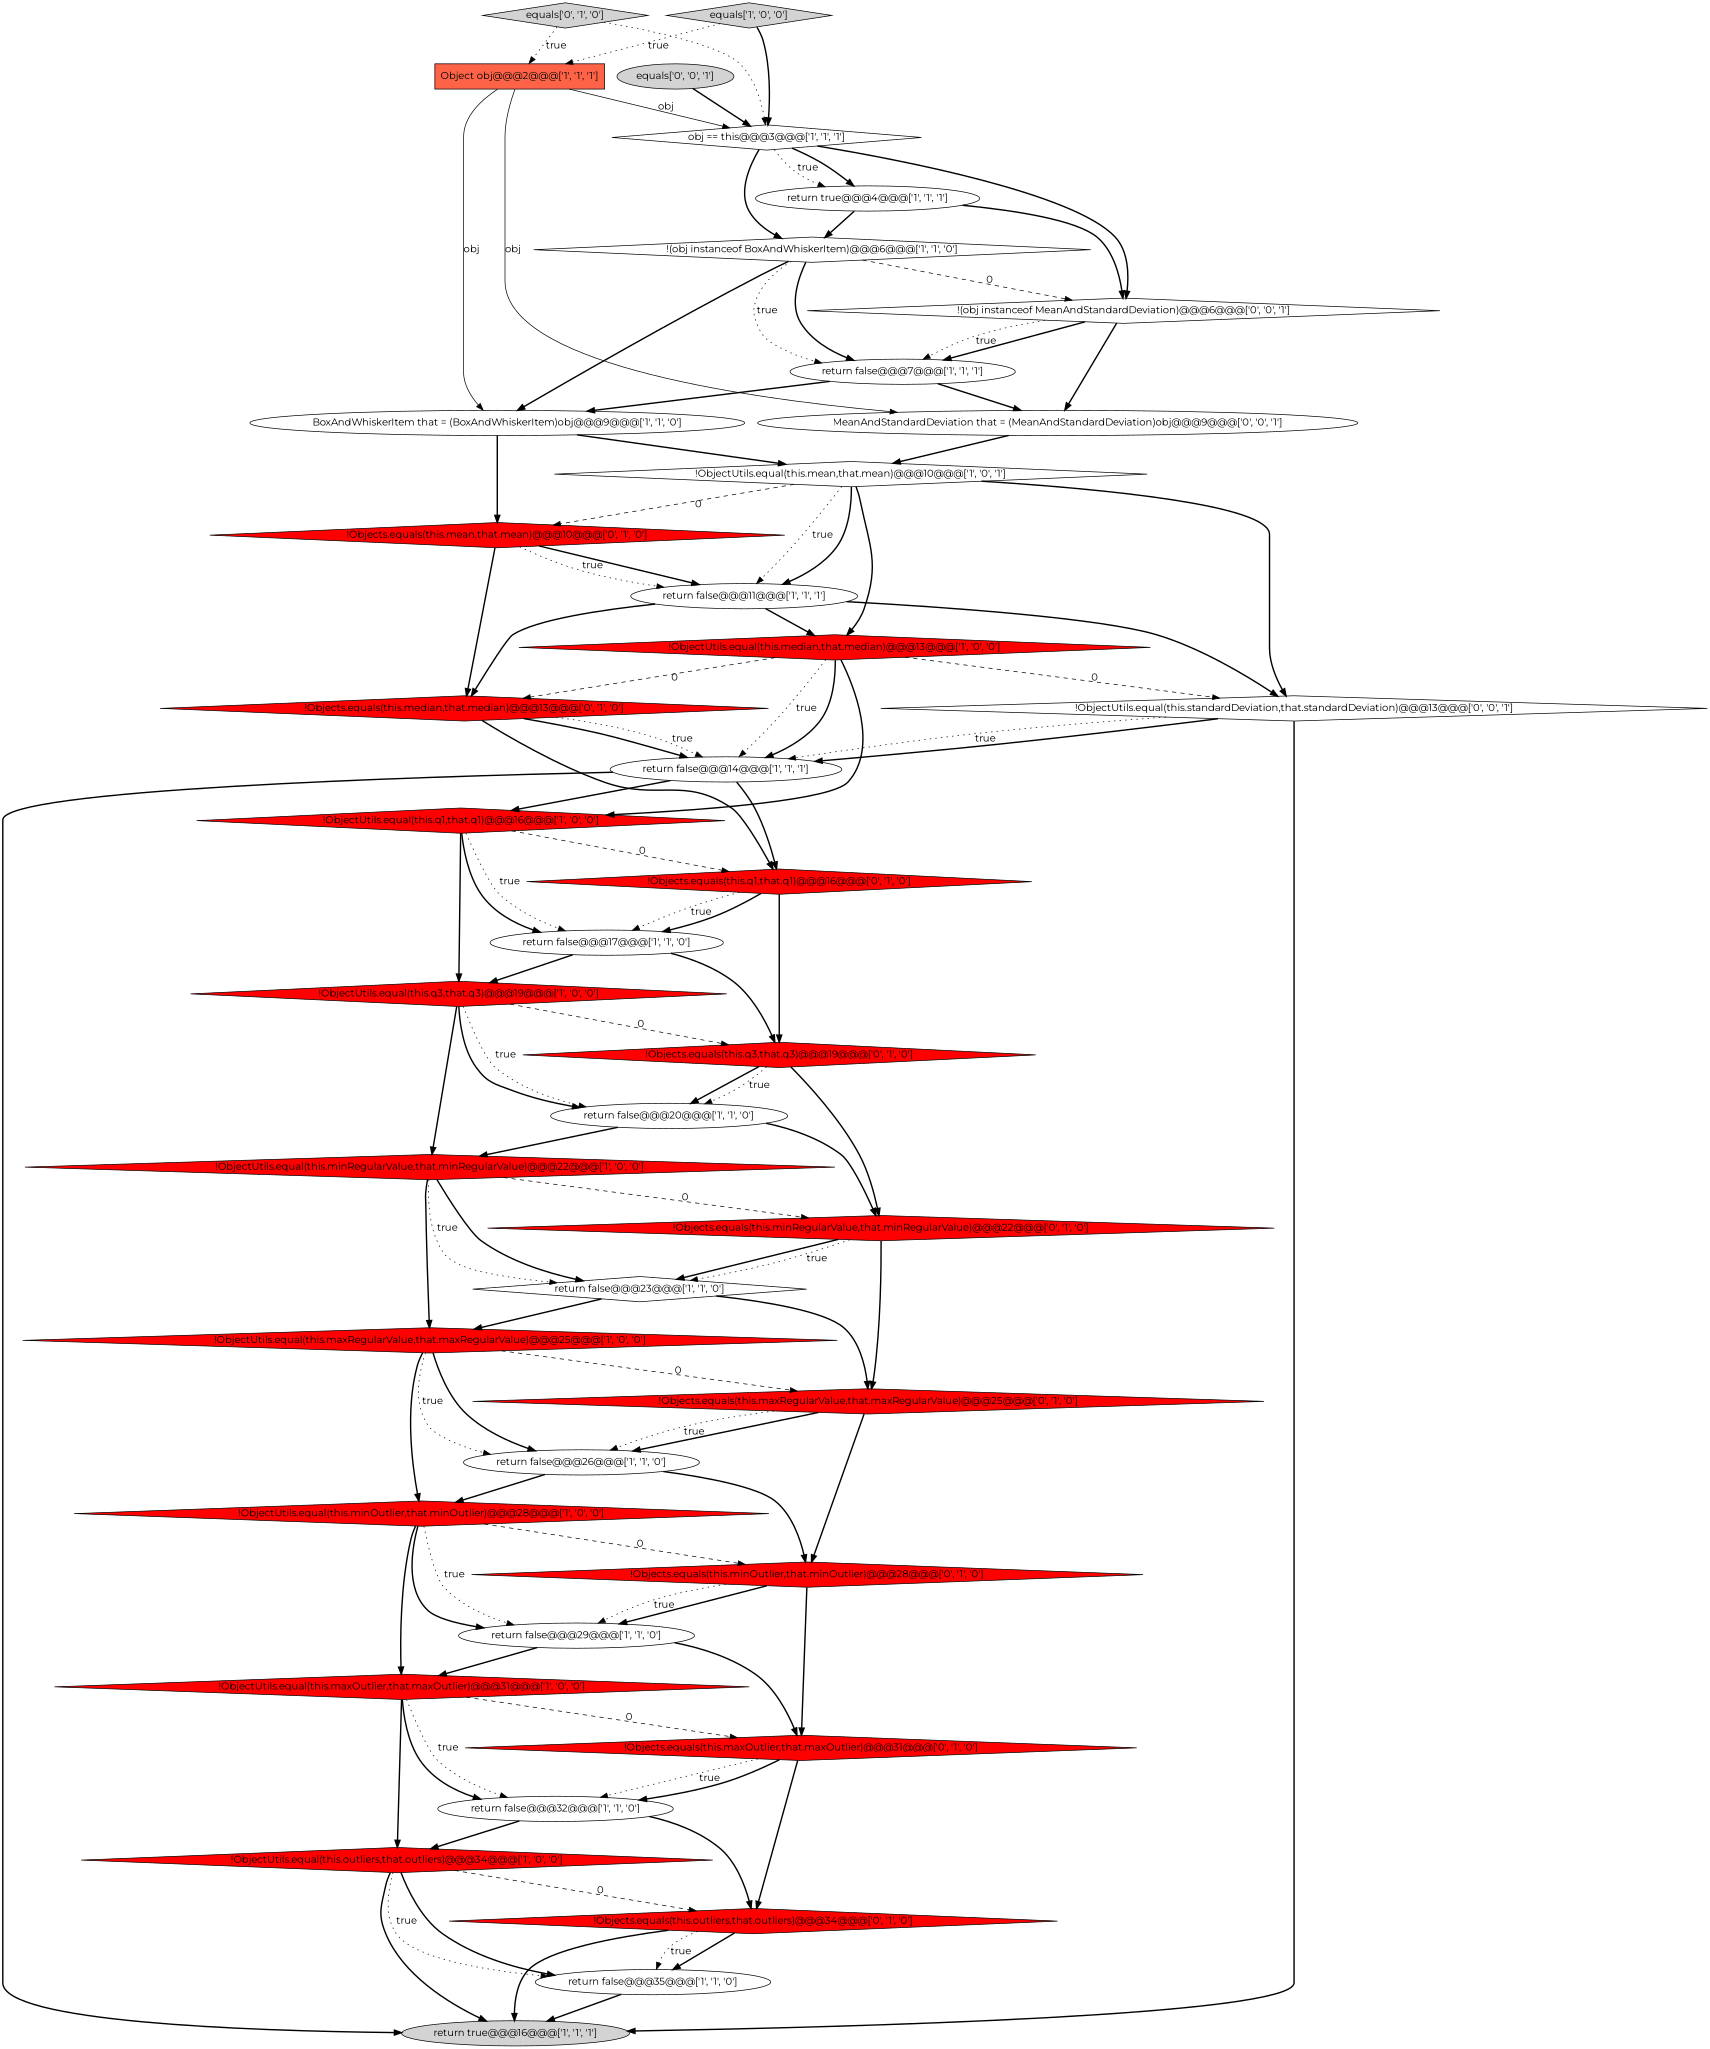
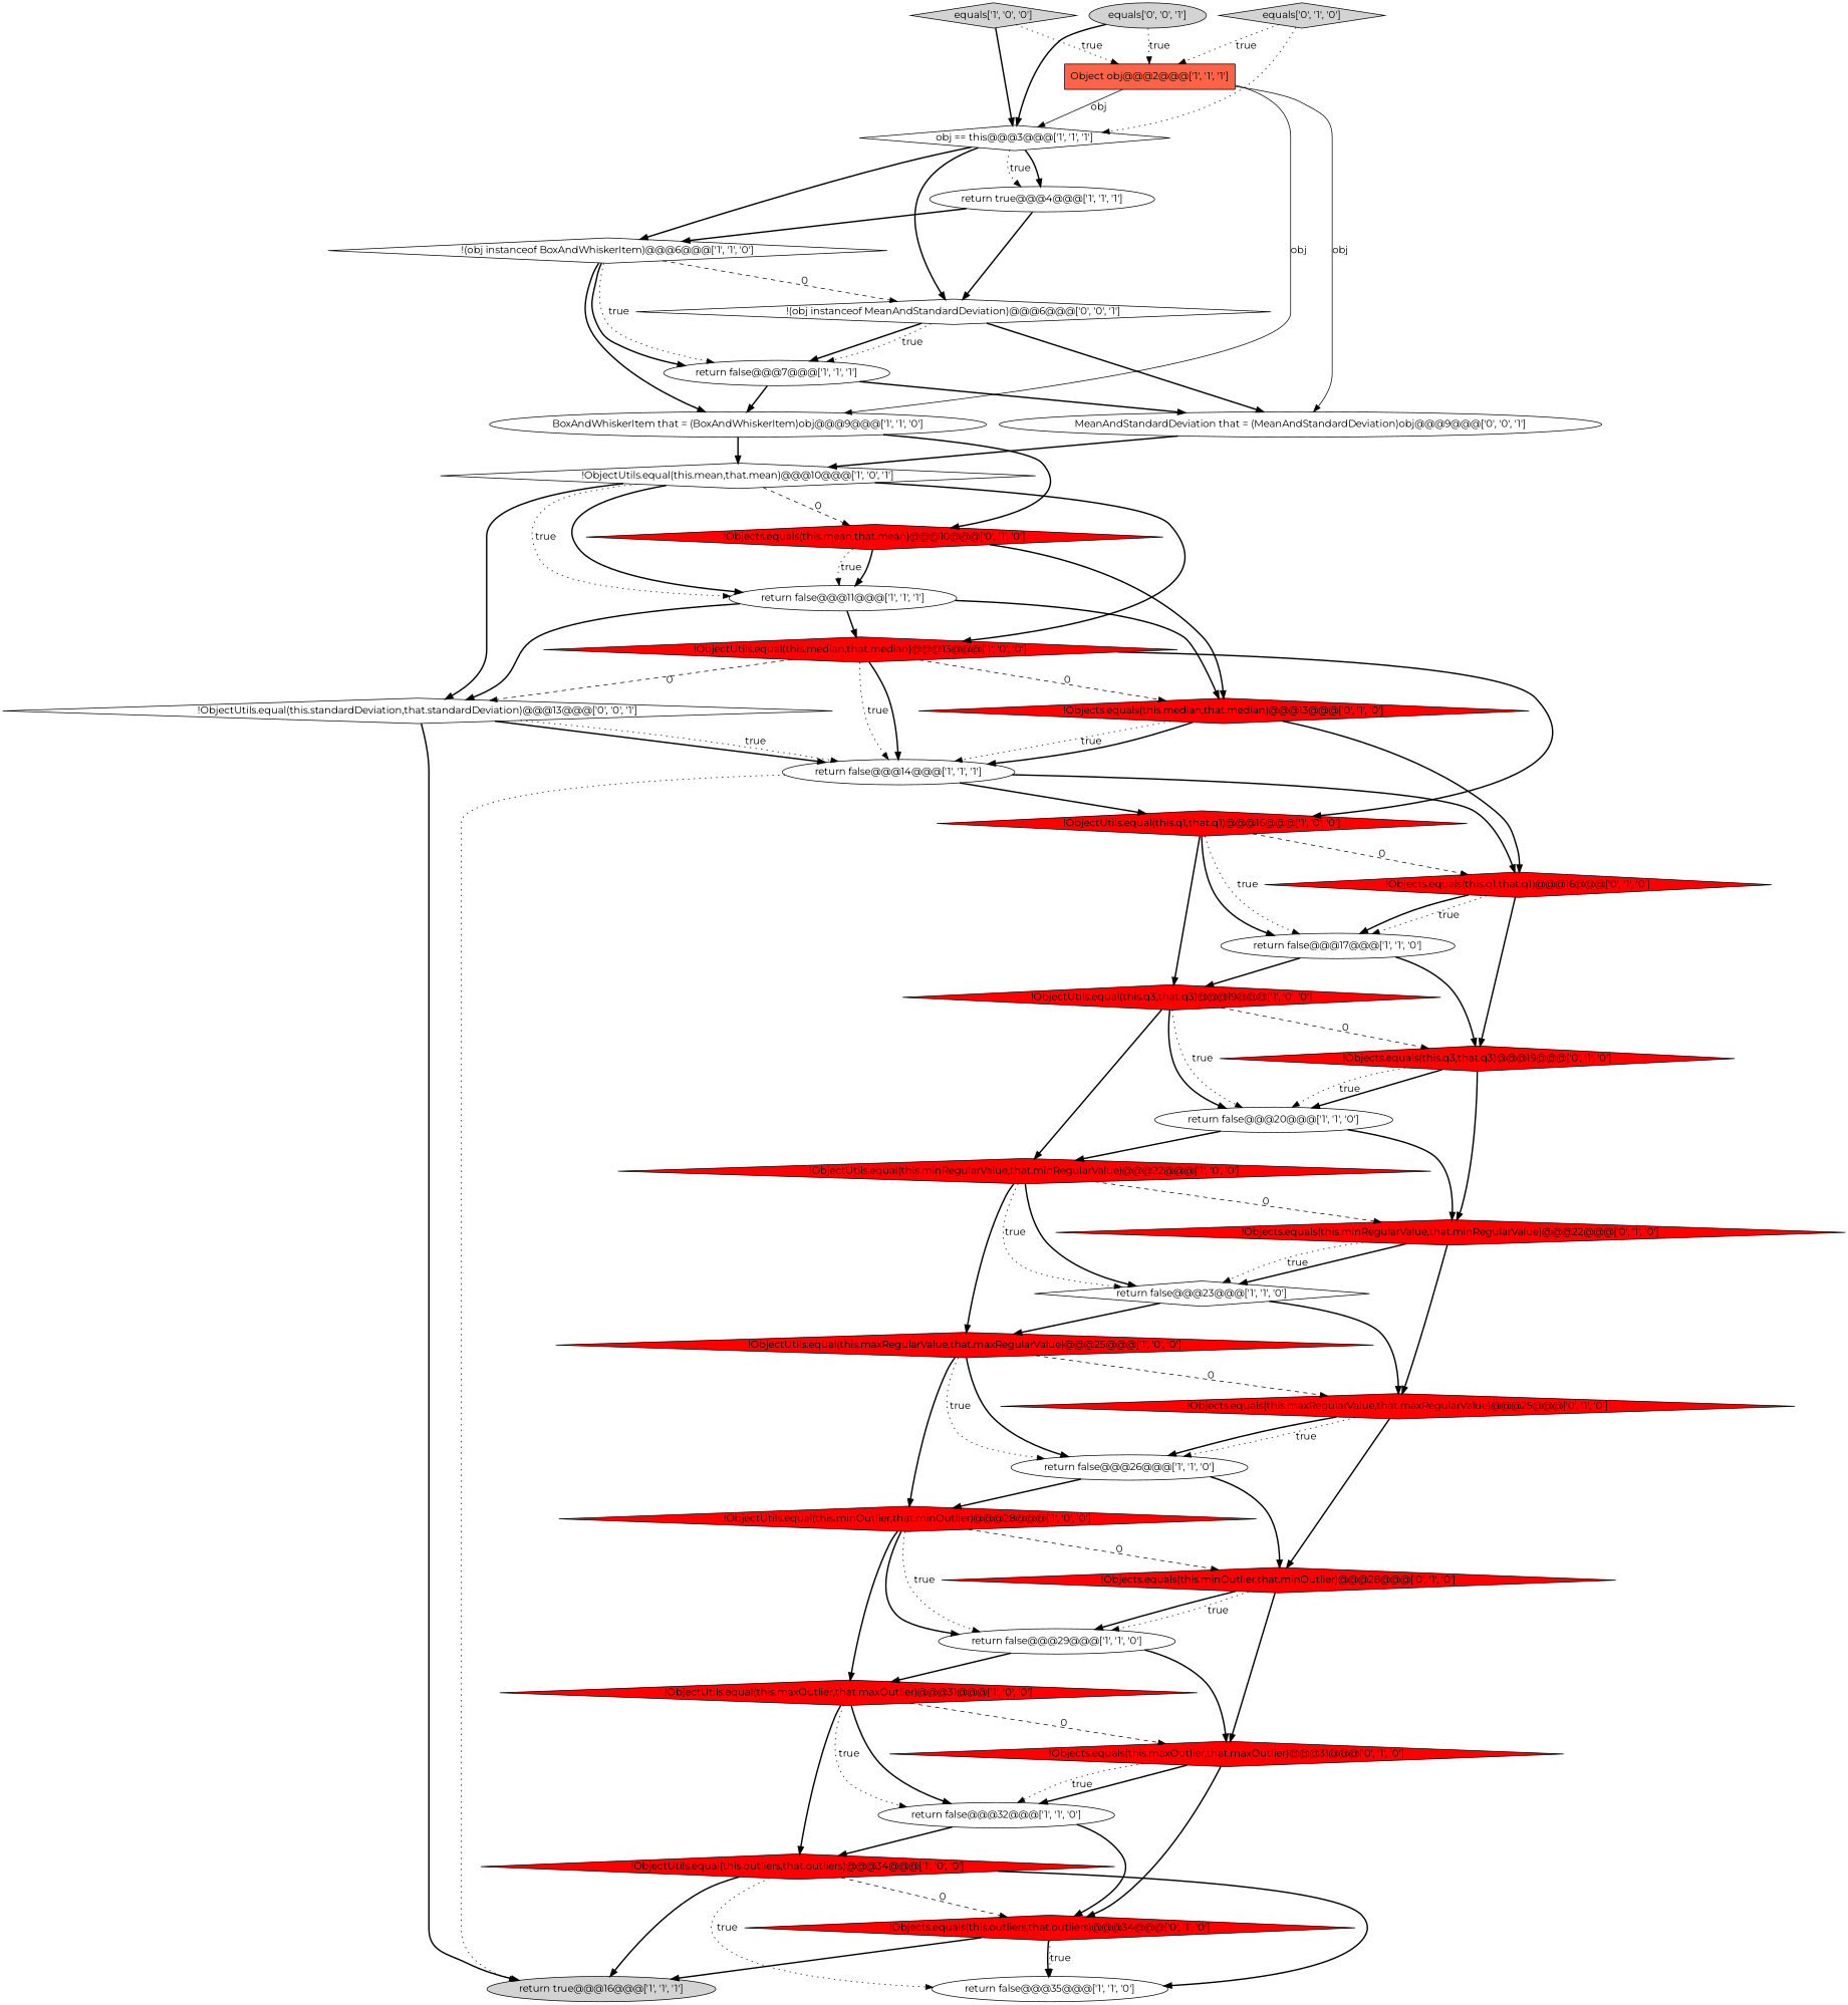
  digraph {
    fontname=Montserrat
    node [fillcolor=white fontname=Montserrat shape=diamond style=filled]
    edge [fontname=Montserrat style=bold]
    n1 [fillcolor=red label="!ObjectUtils.equal(this.maxOutlier,that.maxOutlier)@@@31@@@['1', '0', '0']"]
    n2 [fillcolor=red label="!ObjectUtils.equal(this.outliers,that.outliers)@@@34@@@['1', '0', '0']"]
    n3 [fillcolor=red label="!Objects.equals(this.maxOutlier,that.maxOutlier)@@@31@@@['0', '1', '0']"]
    n4 [label="return false@@@32@@@['1', '1', '0']" shape=ellipse]
    n5 [fillcolor=lightgray label="return true@@@16@@@['1', '1', '1']" shape=ellipse]
    n6 [label="return false@@@35@@@['1', '1', '0']" shape=ellipse]
    n7 [fillcolor=red label="!Objects.equals(this.outliers,that.outliers)@@@34@@@['0', '1', '0']"]
    n8 [label="return false@@@23@@@['1', '1', '0']"]
    n9 [fillcolor=red label="!Objects.equals(this.maxRegularValue,that.maxRegularValue)@@@25@@@['0', '1', '0']"]
    n10 [fillcolor=red label="!ObjectUtils.equal(this.maxRegularValue,that.maxRegularValue)@@@25@@@['1', '0', '0']"]
    n11 [fillcolor=red label="!Objects.equals(this.minOutlier,that.minOutlier)@@@28@@@['0', '1', '0']"]
    n12 [label="return false@@@26@@@['1', '1', '0']" shape=ellipse]
    n13 [fillcolor=red label="!ObjectUtils.equal(this.minOutlier,that.minOutlier)@@@28@@@['1', '0', '0']"]
    n14 [label="!(obj instanceof MeanAndStandardDeviation)@@@6@@@['0', '0', '1']"]
    n15 [label="return false@@@7@@@['1', '1', '1']" shape=ellipse]
    n16 [label="MeanAndStandardDeviation that = (MeanAndStandardDeviation)obj@@@9@@@['0', '0', '1']" shape=ellipse]
    n17 [label="BoxAndWhiskerItem that = (BoxAndWhiskerItem)obj@@@9@@@['1', '1', '0']" shape=ellipse]
    n18 [label="!ObjectUtils.equal(this.mean,that.mean)@@@10@@@['1', '0', '1']"]
    n19 [label="return false@@@14@@@['1', '1', '1']" shape=ellipse]
    n20 [fillcolor=red label="!ObjectUtils.equal(this.q1,that.q1)@@@16@@@['1', '0', '0']"]
    n21 [fillcolor=red label="!Objects.equals(this.q1,that.q1)@@@16@@@['0', '1', '0']"]
    n22 [label="return false@@@17@@@['1', '1', '0']" shape=ellipse]
    n23 [fillcolor=red label="!ObjectUtils.equal(this.q3,that.q3)@@@19@@@['1', '0', '0']"]
    n24 [fillcolor=red label="!Objects.equals(this.q3,that.q3)@@@19@@@['0', '1', '0']"]
    n25 [fillcolor=lightgray label="equals['1', '0', '0']"]
    n26 [fillcolor=tomato label="Object obj@@@2@@@['1', '1', '1']" shape=box]
    n27 [label="obj == this@@@3@@@['1', '1', '1']"]
    n28 [label="return true@@@4@@@['1', '1', '1']" shape=ellipse]
    n29 [label="!(obj instanceof BoxAndWhiskerItem)@@@6@@@['1', '1', '0']"]
    n30 [fillcolor=red label="!Objects.equals(this.mean,that.mean)@@@10@@@['0', '1', '0']"]
    n31 [label="return false@@@29@@@['1', '1', '0']" shape=ellipse]
    n32 [fillcolor=lightgray label="equals['0', '0', '1']" shape=ellipse]
    n33 [fillcolor=lightgray label="equals['0', '1', '0']"]
    n34 [fillcolor=red label="!ObjectUtils.equal(this.minRegularValue,that.minRegularValue)@@@22@@@['1', '0', '0']"]
    n35 [fillcolor=red label="!Objects.equals(this.minRegularValue,that.minRegularValue)@@@22@@@['0', '1', '0']"]
    n36 [label="return false@@@20@@@['1', '1', '0']" shape=ellipse]
    n37 [fillcolor=red label="!Objects.equals(this.median,that.median)@@@13@@@['0', '1', '0']"]
    n38 [label="return false@@@11@@@['1', '1', '1']" shape=ellipse]
    n39 [fillcolor=red label="!ObjectUtils.equal(this.median,that.median)@@@13@@@['1', '0', '0']"]
    n40 [label="!ObjectUtils.equal(this.standardDeviation,that.standardDeviation)@@@13@@@['0', '0', '1']"]
    n1 -> n2
    n1 -> n3 [label=0 style=dashed]
    n1 -> n4 [label=true style=dotted]
    n1 -> n4
    n2 -> n5
    n2 -> n6
    n2 -> n6 [label=true style=dotted]
    n2 -> n7 [label=0 style=dashed]
    n3 -> n4 [label=true style=dotted]
    n3 -> n4
    n3 -> n7
    n4 -> n2
    n4 -> n7
-   n6 -> n5
    n7 -> n5
    n7 -> n6
    n7 -> n6 [label=true style=dotted]
    n8 -> n9
    n8 -> n10
    n9 -> n11
    n9 -> n12
    n9 -> n12 [label=true style=dotted]
    n10 -> n9 [label=0 style=dashed]
    n10 -> n12 [label=true style=dotted]
    n10 -> n12
    n10 -> n13
    n11 -> n3
    n11 -> n31
    n11 -> n31 [label=true style=dotted]
    n12 -> n11
    n12 -> n13
    n13 -> n1
    n13 -> n11 [label=0 style=dashed]
    n13 -> n31
    n13 -> n31 [label=true style=dotted]
    n14 -> n15
    n14 -> n15 [label=true style=dotted]
    n14 -> n16
    n15 -> n16
    n15 -> n17
    n16 -> n18
    n17 -> n18
    n17 -> n30
    n18 -> n30 [label=0 style=dashed]
    n18 -> n38 [label=true style=dotted]
    n18 -> n38
    n18 -> n39
    n18 -> n40
-   n19 -> n5
+   n19 -> n5 [style=dotted]
    n19 -> n20
    n19 -> n21
    n20 -> n21 [label=0 style=dashed]
    n20 -> n22 [label=true style=dotted]
    n20 -> n22
    n20 -> n23
    n21 -> n22 [label=true style=dotted]
    n21 -> n22
    n21 -> n24
    n22 -> n23
    n22 -> n24
    n23 -> n24 [label=0 style=dashed]
    n23 -> n34
    n23 -> n36 [label=true style=dotted]
    n23 -> n36
    n24 -> n35
    n24 -> n36
    n24 -> n36 [label=true style=dotted]
    n25 -> n26 [label=true style=dotted]
    n25 -> n27
    n26 -> n16 [label=obj style=solid]
    n26 -> n17 [label=obj style=solid]
    n26 -> n27 [label=obj style=solid]
    n27 -> n14
    n27 -> n28
    n27 -> n28 [label=true style=dotted]
    n27 -> n29
    n28 -> n14
    n28 -> n29
    n29 -> n14 [label=0 style=dashed]
    n29 -> n15 [label=true style=dotted]
    n29 -> n15
    n29 -> n17
    n30 -> n37
    n30 -> n38
    n30 -> n38 [label=true style=dotted]
    n31 -> n1
    n31 -> n3
+   n32 -> n26 [label=true style=dotted]
    n32 -> n27
    n33 -> n26 [label=true style=dotted]
    n33 -> n27 [style=dotted]
    n34 -> n8 [label=true style=dotted]
    n34 -> n8
    n34 -> n10
    n34 -> n35 [label=0 style=dashed]
    n35 -> n8
    n35 -> n8 [label=true style=dotted]
    n35 -> n9
    n36 -> n34
    n36 -> n35
    n37 -> n19 [label=true style=dotted]
    n37 -> n19
    n37 -> n21
    n38 -> n37
    n38 -> n39
    n38 -> n40
    n39 -> n19 [label=true style=dotted]
    n39 -> n19
    n39 -> n20
    n39 -> n37 [label=0 style=dashed]
    n39 -> n40 [label=0 style=dashed]
    n40 -> n5
    n40 -> n19
    n40 -> n19 [label=true style=dotted]
  }
